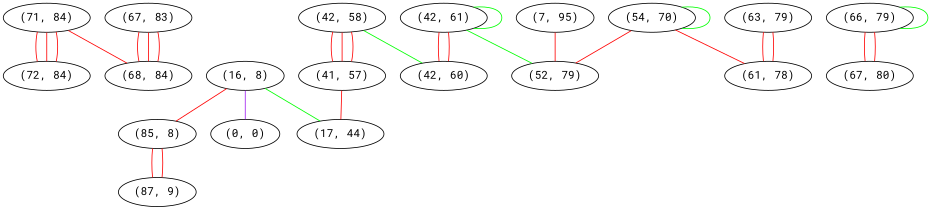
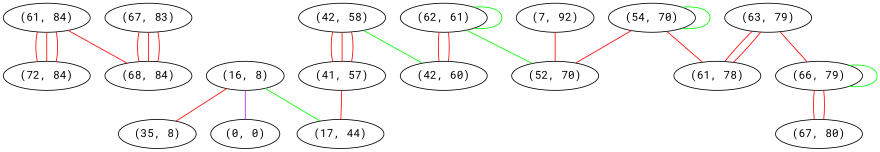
  graph {
    fontname="Roboto Mono"
    node [fontname="Roboto Mono"]
    edge [color=red fontname="Roboto Mono" weight=1]
-   "(71, 84)"
+   "(71, 84)" [label="(61, 84)"]
    "(72, 84)"
    "(68, 84)"
    "(67, 83)"
    "(16, 8)"
-   "(85, 8)"
+   "(85, 8)" [label="(35, 8)"]
    "(0, 0)"
    "(17, 44)"
-   "(87, 9)"
    "(42, 58)"
    "(41, 57)"
    "(42, 60)"
    "(63, 79)"
    "(66, 79)"
    "(61, 78)"
    "(67, 80)"
-   "(7, 95)"
-   "(52, 70)" [label="(52, 79)"]
+   "(7, 95)" [label="(7, 92)"]
+   "(52, 70)"
    "(54, 70)"
-   "(42, 61)"
+   "(42, 61)" [label="(62, 61)"]
    "(71, 84)" -- "(72, 84)"
    "(71, 84)" -- "(72, 84)"
    "(71, 84)" -- "(72, 84)"
    "(71, 84)" -- "(68, 84)"
    "(67, 83)" -- "(68, 84)"
    "(67, 83)" -- "(68, 84)"
    "(67, 83)" -- "(68, 84)"
    "(16, 8)" -- "(85, 8)"
    "(16, 8)" -- "(0, 0)" [color=purple weight=4]
    "(16, 8)" -- "(17, 44)" [color=green]
-   "(85, 8)" -- "(87, 9)"
-   "(85, 8)" -- "(87, 9)"
    "(42, 58)" -- "(41, 57)"
    "(42, 58)" -- "(41, 57)"
    "(42, 58)" -- "(41, 57)"
    "(42, 58)" -- "(42, 60)" [color=green]
    "(41, 57)" -- "(17, 44)"
+   "(63, 79)" -- "(66, 79)"
    "(63, 79)" -- "(61, 78)"
    "(63, 79)" -- "(61, 78)"
    "(66, 79)" -- "(66, 79)" [color=green weight=2]
    "(66, 79)" -- "(67, 80)"
    "(66, 79)" -- "(67, 80)"
    "(7, 95)" -- "(52, 70)"
    "(54, 70)" -- "(61, 78)"
    "(54, 70)" -- "(52, 70)"
    "(54, 70)" -- "(54, 70)" [color=green weight=2]
    "(42, 61)" -- "(42, 60)"
    "(42, 61)" -- "(42, 60)"
    "(42, 61)" -- "(52, 70)" [color=green]
    "(42, 61)" -- "(42, 61)" [color=green weight=2]
  }
